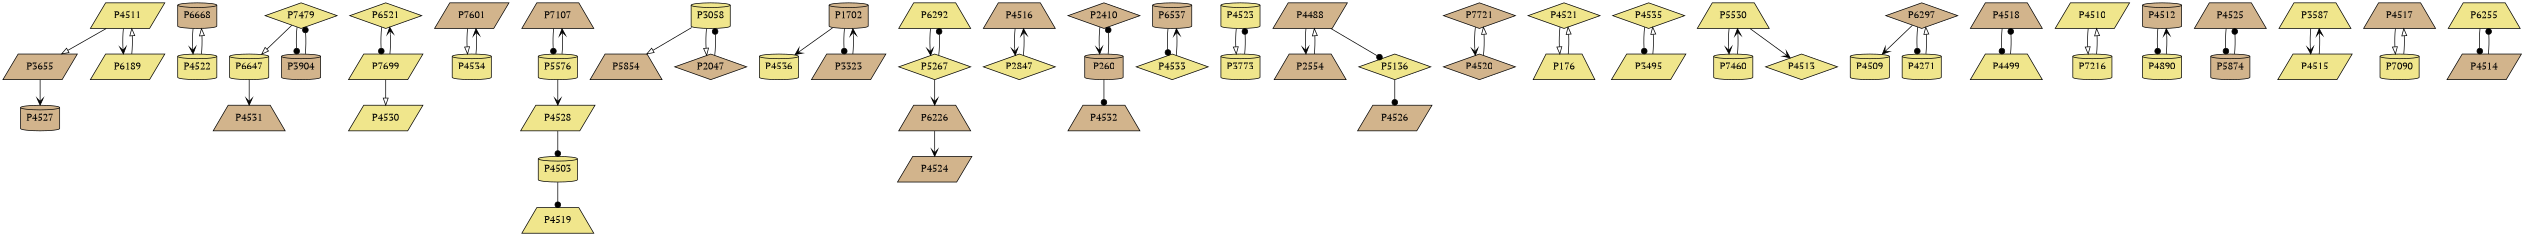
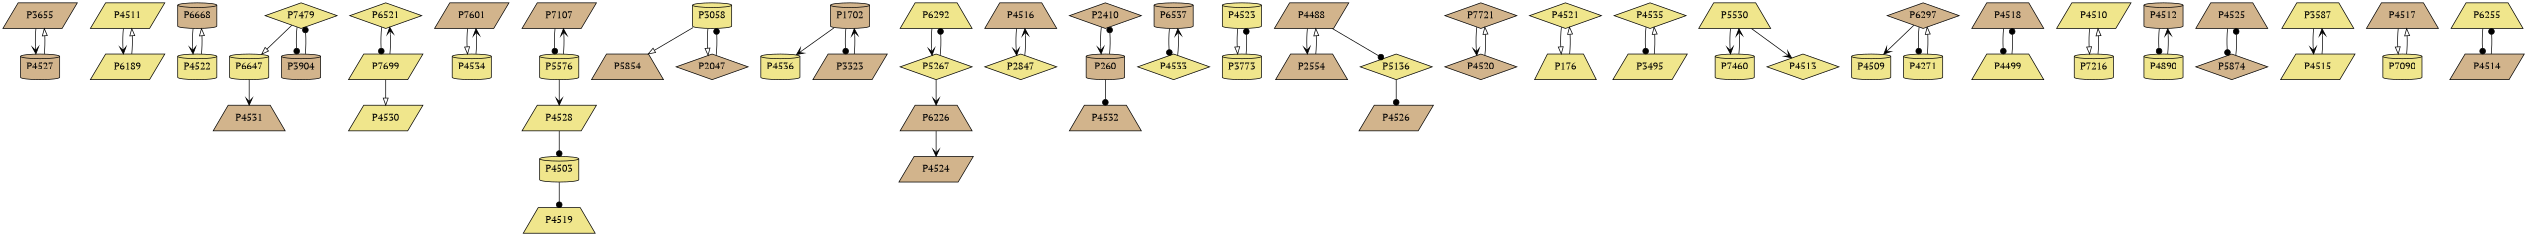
  digraph {
    fontname="PT Serif"
    node [fillcolor=khaki fontname="PT Serif" shape=cylinder style=filled]
    edge [arrowhead=vee fontname="PT Serif"]
    P3655 [fillcolor=tan shape=parallelogram]
    P4527 [fillcolor=tan]
    P4511 [shape=parallelogram]
    P6189 [shape=parallelogram]
    P6668 [fillcolor=tan]
    P4522
    P7479 [shape=diamond]
    P6647
    P3904 [fillcolor=tan]
    P4531 [fillcolor=tan shape=trapezium]
    P6521 [shape=diamond]
    P7699 [shape=parallelogram]
    P4530 [shape=parallelogram]
    P7601 [fillcolor=tan shape=parallelogram]
    P4534
-   P7107 [fillcolor=tan shape=trapezium]
+   P7107 [fillcolor=tan shape=parallelogram]
    P5576
    P4528 [shape=parallelogram]
    P4503
    P5854 [fillcolor=tan shape=trapezium]
    P4519 [shape=trapezium]
    P1702 [fillcolor=tan]
    P4536
    P3323 [fillcolor=tan shape=parallelogram]
    P6292 [shape=trapezium]
    P5267 [shape=diamond]
    P6226 [fillcolor=tan shape=trapezium]
    P4524 [fillcolor=tan shape=parallelogram]
    P4516 [fillcolor=tan shape=trapezium]
    P2847 [shape=diamond]
    P2410 [fillcolor=tan shape=diamond]
    P260 [fillcolor=tan]
    P4532 [fillcolor=tan shape=trapezium]
    P6537 [fillcolor=tan]
    P4533 [shape=diamond]
    P4523
    P3773
    P4488 [fillcolor=tan shape=parallelogram]
    P2554 [fillcolor=tan shape=trapezium]
    P5136 [shape=diamond]
    P4526 [fillcolor=tan shape=parallelogram]
    P7721 [fillcolor=tan shape=diamond]
    P4520 [fillcolor=tan shape=diamond]
    P4521 [shape=diamond]
    P176 [shape=trapezium]
    P4535 [shape=diamond]
    P3495 [shape=parallelogram]
    P5530 [shape=trapezium]
    P7460
    P4513 [shape=diamond]
    P6297 [fillcolor=tan shape=diamond]
    P4509
    P4271
    P4518 [fillcolor=tan shape=trapezium]
    P4499 [shape=trapezium]
    P4510 [shape=parallelogram]
    P7216
    P4512 [fillcolor=tan]
    P4890
    P4525 [fillcolor=tan shape=trapezium]
-   P5874 [fillcolor=tan]
+   P5874 [fillcolor=tan shape=diamond]
    P3058
    P2047 [fillcolor=tan shape=diamond]
    P3587 [shape=trapezium]
    P4515 [shape=parallelogram]
    P4517 [fillcolor=tan shape=trapezium]
    P7090
    P6255 [shape=trapezium]
    P4514 [fillcolor=tan shape=parallelogram]
    P3655 -> P4527
-   P4511 -> P3655 [arrowhead=onormal]
+   P4527 -> P3655 [arrowhead=onormal]
    P4511 -> P6189
    P6189 -> P4511 [arrowhead=onormal]
    P6668 -> P4522
    P4522 -> P6668 [arrowhead=onormal]
    P7479 -> P6647 [arrowhead=onormal]
    P7479 -> P3904 [arrowhead=dot]
    P6647 -> P4531
    P3904 -> P7479 [arrowhead=dot]
    P6521 -> P7699 [arrowhead=dot]
    P7699 -> P6521
    P7699 -> P4530 [arrowhead=onormal]
    P7601 -> P4534 [arrowhead=onormal]
    P4534 -> P7601
    P7107 -> P5576 [arrowhead=dot]
    P5576 -> P7107
    P5576 -> P4528
    P4528 -> P4503 [arrowhead=dot]
    P4503 -> P4519 [arrowhead=dot]
    P1702 -> P4536
    P1702 -> P3323 [arrowhead=dot]
    P3323 -> P1702
    P6292 -> P5267
    P5267 -> P6292 [arrowhead=dot]
    P5267 -> P6226
    P6226 -> P4524
    P4516 -> P2847
    P2847 -> P4516
    P2410 -> P260
    P260 -> P2410 [arrowhead=dot]
    P260 -> P4532 [arrowhead=dot]
    P6537 -> P4533 [arrowhead=dot]
    P4533 -> P6537
    P4523 -> P3773 [arrowhead=onormal]
    P3773 -> P4523 [arrowhead=dot]
    P4488 -> P2554
    P4488 -> P5136 [arrowhead=dot]
    P2554 -> P4488 [arrowhead=onormal]
    P5136 -> P4526 [arrowhead=dot]
    P7721 -> P4520
    P4520 -> P7721 [arrowhead=onormal]
    P4521 -> P176 [arrowhead=onormal]
    P176 -> P4521 [arrowhead=onormal]
    P4535 -> P3495 [arrowhead=dot]
    P3495 -> P4535 [arrowhead=onormal]
    P5530 -> P7460
    P5530 -> P4513
    P7460 -> P5530
    P6297 -> P4509
    P6297 -> P4271 [arrowhead=dot]
    P4271 -> P6297 [arrowhead=onormal]
    P4518 -> P4499 [arrowhead=dot]
    P4499 -> P4518 [arrowhead=dot]
    P4510 -> P7216 [arrowhead=onormal]
    P7216 -> P4510 [arrowhead=onormal]
    P4512 -> P4890 [arrowhead=dot]
    P4890 -> P4512
    P4525 -> P5874 [arrowhead=dot]
    P5874 -> P4525 [arrowhead=dot]
    P3058 -> P5854 [arrowhead=onormal]
    P3058 -> P2047 [arrowhead=onormal]
    P2047 -> P3058 [arrowhead=dot]
    P3587 -> P4515
    P4515 -> P3587
    P4517 -> P7090 [arrowhead=onormal]
    P7090 -> P4517 [arrowhead=onormal]
    P6255 -> P4514 [arrowhead=dot]
    P4514 -> P6255 [arrowhead=dot]
  }
